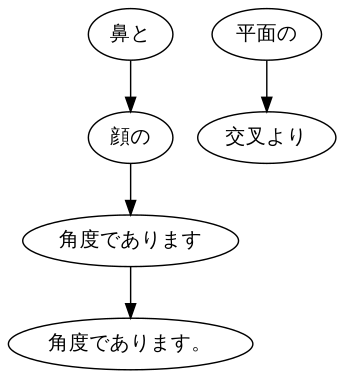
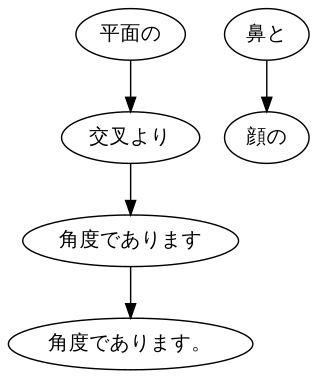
  digraph {
    n1 [label="角度であります。"]
    n2 [label="鼻と"]
    n3 [label="顔の"]
    n4 [label="平面の"]
    n5 [label="交叉より"]
    n6 [label="角度であります"]
    n2 -> n3
    n4 -> n5
-   n3 -> n6
+   n5 -> n6
    n6 -> n1
  }
